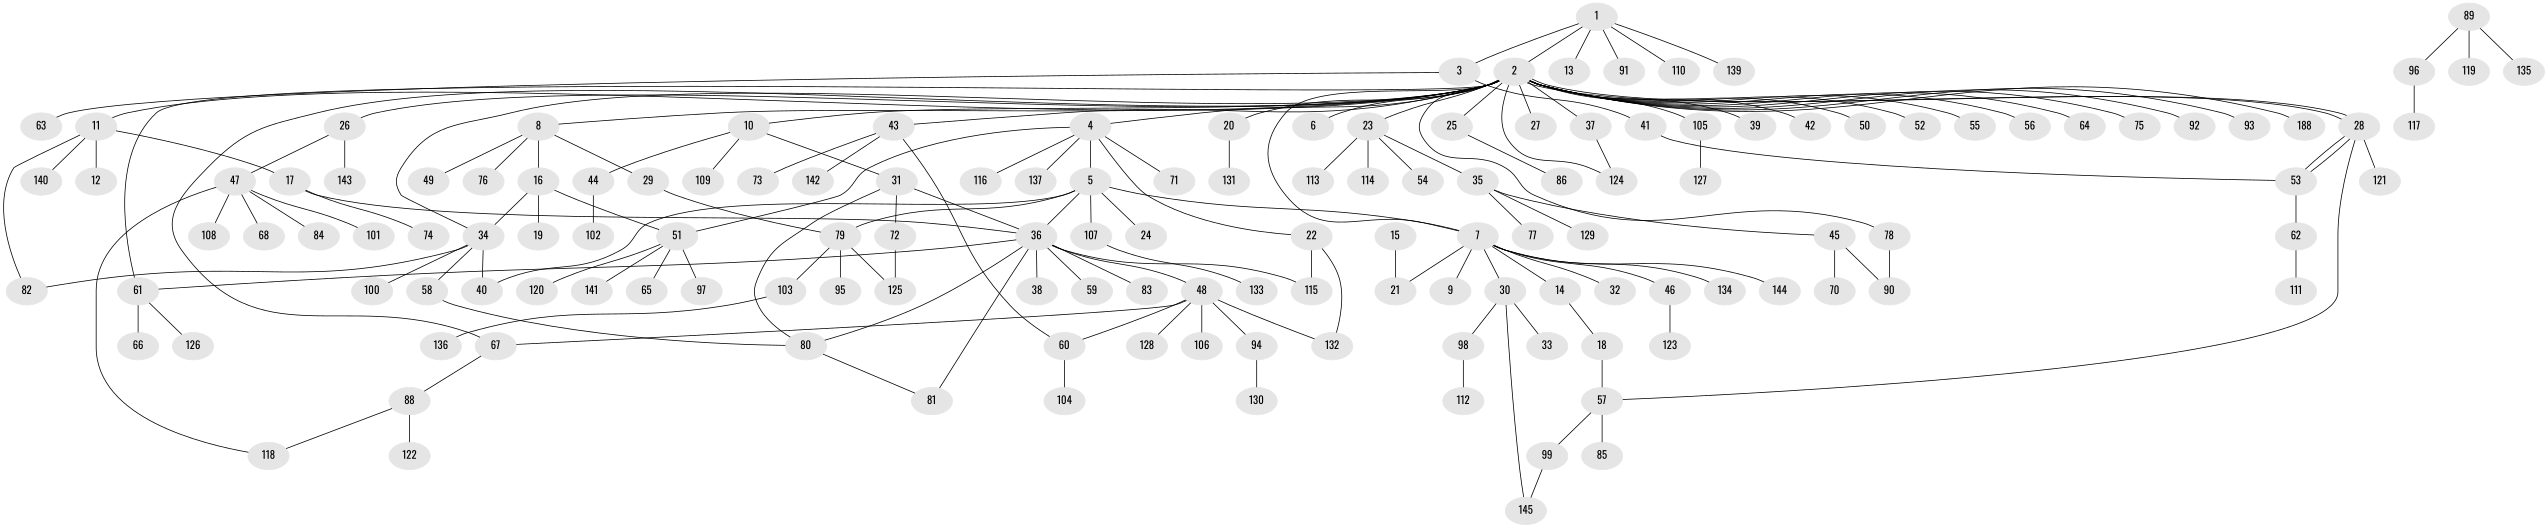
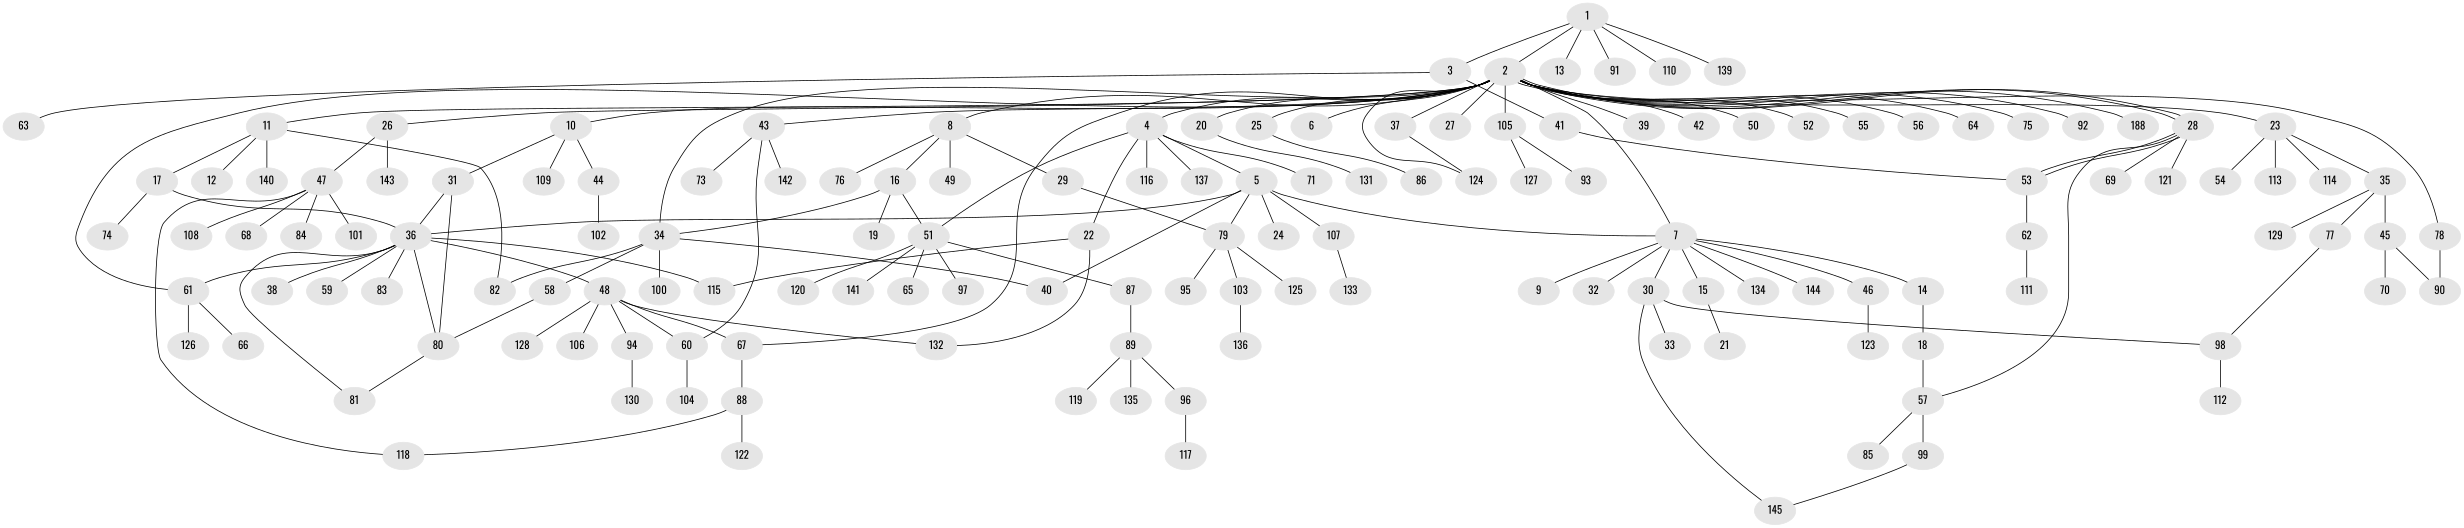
  graph {
    fontname=Oswald
    node [color=gray90 fontname=Oswald style=filled]
    edge [fontname=Oswald]
    1
    2
    3
    13
    91
    110
    139
    4
    6
    7
    8
    10
    11
    20
    23
    25
    26
    27
    28
    34
    37
    39
    42
    43
    50
    52
    55
    56
    61
    64
    67
    75
    78
    92
    93
    105
    124
    n38 [label=188]
    41
    63
    5
    22
    51
    71
    116
    137
    9
    14
    15
    30
    32
    46
    134
    144
    16
    29
    49
    76
    31
    44
    109
    12
    17
    82
    140
    131
    35
    54
    113
    114
    86
    47
    143
    57
    53
+   69
    121
    40
    58
    100
    60
    73
    142
    66
    126
    88
    90
    127
    24
    36
    79
    107
    115
    132
    65
+   87
    97
    120
    141
    80
    38
    48
    59
    81
    83
    125
    95
    103
    133
    18
    21
    33
    98
    145
    123
    19
-   72
    102
    74
    85
    99
    45
    77
    129
    68
    84
    101
    108
    118
    62
    112
    70
    94
    106
    128
    104
    130
    89
    111
    122
    136
    96
    119
    135
    117
    1 -- 2
    1 -- 3
    1 -- 13
    1 -- 91
    1 -- 110
    1 -- 139
    2 -- 4
    2 -- 6
    2 -- 7
    2 -- 8
    2 -- 10
    2 -- 11
    2 -- 20
    2 -- 23
    2 -- 25
    2 -- 26
    2 -- 27
    2 -- 28
    2 -- 28
    2 -- 34
    2 -- 37
    2 -- 39
    2 -- 42
    2 -- 43
    2 -- 50
    2 -- 52
    2 -- 55
    2 -- 56
    2 -- 61
    2 -- 64
    2 -- 67
    2 -- 75
    2 -- 78
    2 -- 92
-   2 -- 93
+   105 -- 93
    2 -- 105
    2 -- 124
    2 -- n38
    3 -- 41
    3 -- 63
    4 -- 5
    4 -- 22
    4 -- 51
    4 -- 71
    4 -- 116
    4 -- 137
    7 -- 9
    7 -- 14
-   7 -- 21
+   7 -- 15
    7 -- 30
    7 -- 32
    7 -- 46
    7 -- 134
    7 -- 144
    8 -- 16
    8 -- 29
    8 -- 49
    8 -- 76
    10 -- 31
    10 -- 44
    10 -- 109
    11 -- 12
    11 -- 17
    11 -- 82
    11 -- 140
    20 -- 131
    23 -- 35
    23 -- 54
    23 -- 113
    23 -- 114
    25 -- 86
    26 -- 47
    26 -- 143
    28 -- 57
    28 -- 53
    28 -- 53
+   28 -- 69
    28 -- 121
    34 -- 82
    34 -- 40
    34 -- 58
    34 -- 100
    37 -- 124
    43 -- 60
    43 -- 73
    43 -- 142
    61 -- 66
    61 -- 126
    67 -- 88
    78 -- 90
    105 -- 127
    41 -- 53
    5 -- 7
    5 -- 40
    5 -- 24
    5 -- 36
    5 -- 79
    5 -- 107
    22 -- 115
    22 -- 132
    51 -- 65
+   51 -- 87
    51 -- 97
    51 -- 120
    51 -- 141
    14 -- 18
    15 -- 21
    30 -- 33
    30 -- 98
    30 -- 145
    46 -- 123
    16 -- 34
    16 -- 51
    16 -- 19
    29 -- 79
    31 -- 36
    31 -- 80
-   31 -- 72
    44 -- 102
    17 -- 36
    17 -- 74
    35 -- 45
    35 -- 77
    35 -- 129
    47 -- 68
    47 -- 84
    47 -- 101
    47 -- 108
    47 -- 118
    57 -- 85
    57 -- 99
    53 -- 62
    58 -- 80
    60 -- 104
    88 -- 118
    88 -- 122
    36 -- 61
    36 -- 115
    36 -- 80
    36 -- 38
    36 -- 48
    36 -- 59
    36 -- 81
    36 -- 83
    79 -- 125
    79 -- 95
    79 -- 103
    107 -- 133
+   87 -- 89
    80 -- 81
    48 -- 67
    48 -- 60
    48 -- 132
    48 -- 94
    48 -- 106
    48 -- 128
    103 -- 136
    18 -- 57
    98 -- 112
-   72 -- 125
    99 -- 145
    45 -- 90
    45 -- 70
+   77 -- 98
    62 -- 111
    94 -- 130
    89 -- 96
    89 -- 119
    89 -- 135
    96 -- 117
  }
